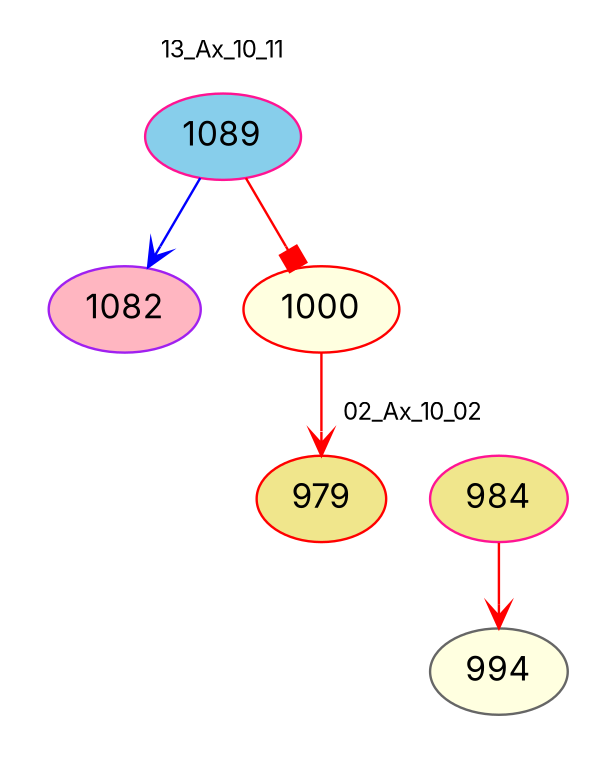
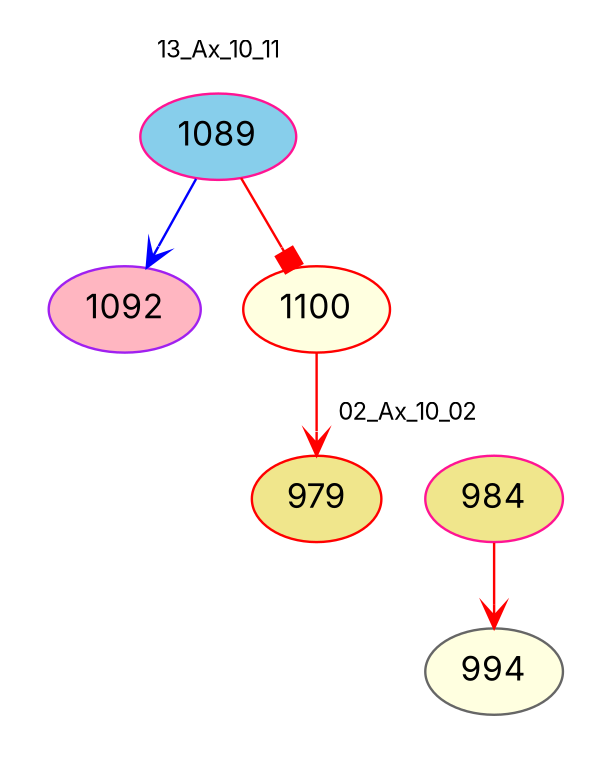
  digraph {
    fontname=Inter
    node [color=deeppink fillcolor=lightyellow fontname=Inter style=filled]
    edge [arrowhead=vee color=red fontname=Inter]
    n1 [fillcolor=skyblue label=1089]
-   n2 [color=purple fillcolor=lightpink label=1082]
-   n3 [color=red label=1000]
+   n2 [color=purple fillcolor=lightpink label=1092]
+   n3 [color=red label=1100]
    n4 [fillcolor=khaki label=984]
    n5 [color=red fillcolor=khaki label=979]
    n6 [color=gray40 label=994]
    subgraph cluster_1 {
      color=white
      fontsize=10
      label="13_Ax_10_11"
      n1
      n2
      n3
    }
    subgraph cluster_2 {
      color=white
      fontsize=10
      label="02_Ax_10_02"
      n4
      n5
      n6
    }
    n1 -> n2 [color=blue]
    n1 -> n3 [arrowhead=box]
    n3 -> n5
    n4 -> n6
  }
